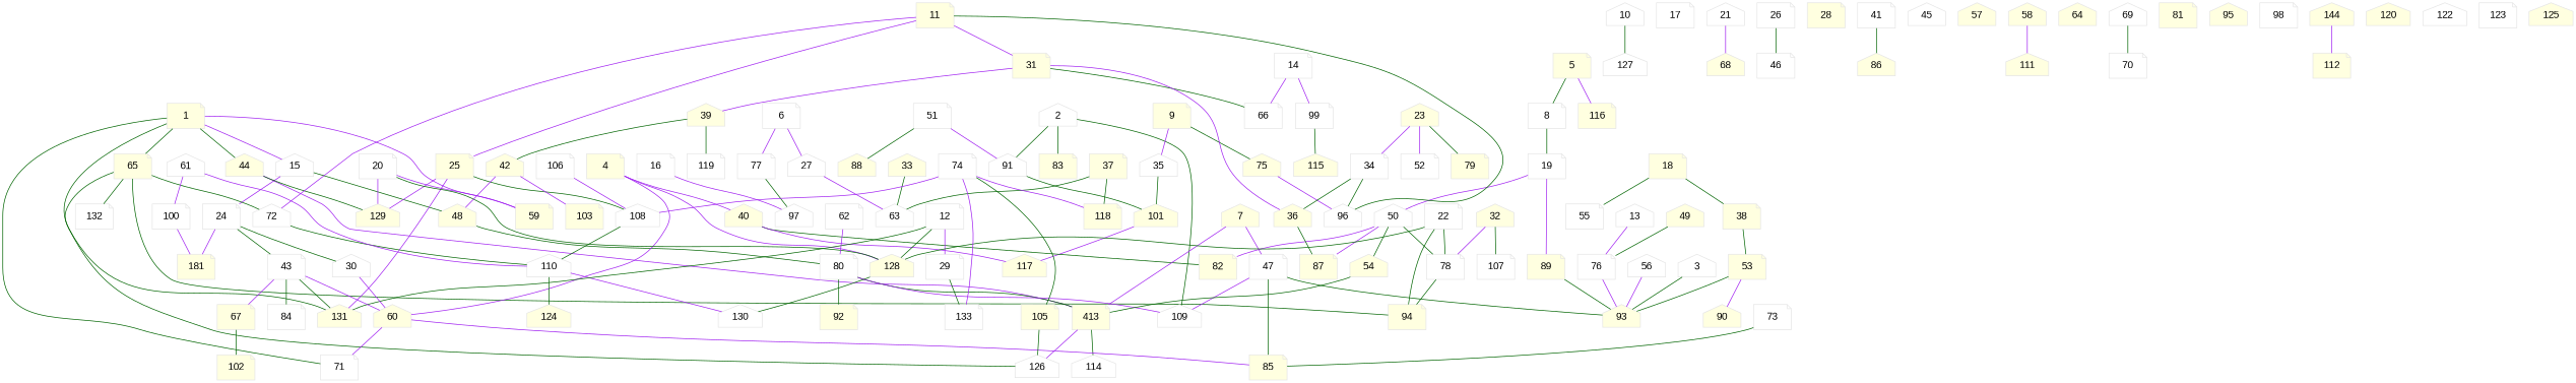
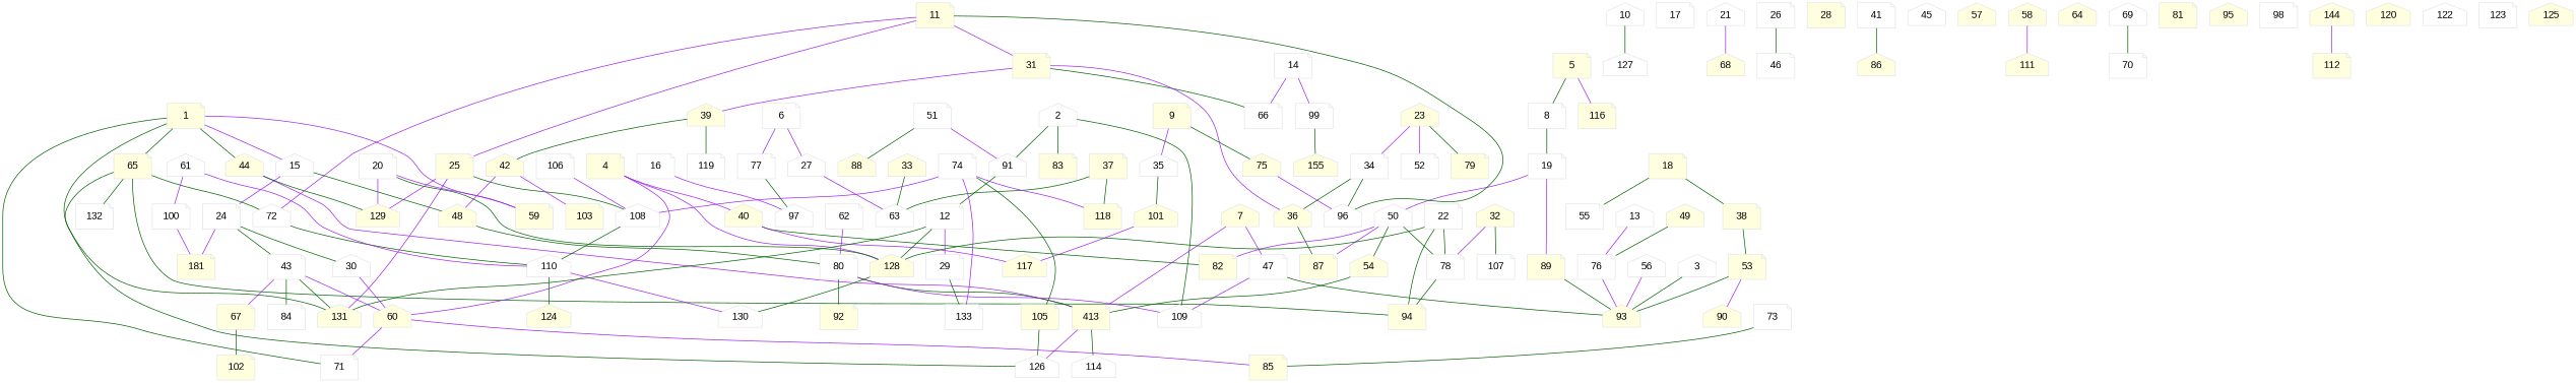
  graph {
    fontname="Liberation Sans"
    node [color=gray90 fillcolor=white fontname="Liberation Sans" shape=note style=filled]
    edge [color=darkgreen fontname="Liberation Sans"]
    1 [fillcolor=lightyellow]
    15 [shape=house]
    44 [fillcolor=lightyellow shape=house]
    59 [fillcolor=lightyellow]
    65 [fillcolor=lightyellow]
    71
    131 [fillcolor=lightyellow shape=house]
    24
    48 [fillcolor=lightyellow shape=house]
    n10 [fillcolor=lightyellow label=413]
    129 [fillcolor=lightyellow shape=house]
    72 [shape=house]
    132
    94 [fillcolor=lightyellow]
    126 [shape=house]
    2 [shape=house]
    83 [fillcolor=lightyellow]
    91 [shape=house]
    109 [shape=house]
    101 [fillcolor=lightyellow shape=house]
    3 [shape=house]
    93 [fillcolor=lightyellow shape=house]
    4 [fillcolor=lightyellow]
    40 [fillcolor=lightyellow shape=house]
    60 [fillcolor=lightyellow shape=house]
    128 [fillcolor=lightyellow shape=house]
    82 [fillcolor=lightyellow]
    117 [fillcolor=lightyellow shape=house]
    85 [fillcolor=lightyellow]
    130 [shape=house]
    5 [fillcolor=lightyellow]
    8
    116 [fillcolor=lightyellow]
    19
    27 [shape=house]
    6
    77
    63 [shape=house]
    97 [shape=house]
    7 [fillcolor=lightyellow shape=house]
    47
    114 [shape=house]
    50 [shape=house]
    89 [fillcolor=lightyellow]
    9 [fillcolor=lightyellow]
    35 [shape=house]
    75 [fillcolor=lightyellow shape=house]
    96 [shape=house]
    10 [shape=house]
    127 [shape=house]
    11 [fillcolor=lightyellow]
    25 [fillcolor=lightyellow]
    31 [fillcolor=lightyellow]
    108 [shape=house]
    66
    36 [fillcolor=lightyellow shape=house]
    39 [fillcolor=lightyellow shape=house]
    110 [shape=house]
    12
    29
    133
    13 [shape=house]
    76
    14
    99
-   115 [fillcolor=lightyellow shape=house]
+   115 [fillcolor=lightyellow shape=house label=155]
    30 [shape=house]
    43
    n69 [fillcolor=lightyellow label=181]
    80
    16
    17
    18 [fillcolor=lightyellow]
    38 [fillcolor=lightyellow]
    55
    53 [fillcolor=lightyellow]
    78
    87 [fillcolor=lightyellow]
    54 [fillcolor=lightyellow shape=house]
    20
    21 [shape=house]
    68 [fillcolor=lightyellow shape=house]
    22
    23 [fillcolor=lightyellow shape=house]
    34
    52
    79 [fillcolor=lightyellow]
    67 [fillcolor=lightyellow]
    84
    26
    46
    28 [fillcolor=lightyellow]
    42 [fillcolor=lightyellow shape=house]
    119
    32 [fillcolor=lightyellow shape=house]
    107
    33 [fillcolor=lightyellow shape=house]
    37 [fillcolor=lightyellow]
    118 [fillcolor=lightyellow]
    90 [fillcolor=lightyellow shape=house]
    103 [fillcolor=lightyellow]
    86 [fillcolor=lightyellow shape=house]
    41
    102 [fillcolor=lightyellow]
    45 [shape=house]
    92 [fillcolor=lightyellow]
    49 [fillcolor=lightyellow shape=house]
    51
    88 [fillcolor=lightyellow shape=house]
    56 [shape=house]
    57 [fillcolor=lightyellow shape=house]
    58 [fillcolor=lightyellow shape=house]
    111 [fillcolor=lightyellow shape=house]
    61 [shape=house]
    100
    124 [fillcolor=lightyellow shape=house]
    62
    64 [fillcolor=lightyellow shape=house]
    69 [shape=house]
    70
    73
    74
    105 [fillcolor=lightyellow]
    81 [fillcolor=lightyellow]
    95 [fillcolor=lightyellow shape=house]
    98
    n127 [fillcolor=lightyellow label=144 shape=house]
    112 [fillcolor=lightyellow]
    106
    120 [fillcolor=lightyellow shape=house]
    122 [shape=house]
    123
    125 [fillcolor=lightyellow shape=house]
    1 -- 15 [color=purple]
    1 -- 44
    1 -- 59 [color=purple]
    1 -- 65
    1 -- 71
    1 -- 131
    15 -- 24 [color=purple]
    15 -- 48
    44 -- n10 [color=purple]
    44 -- 129
    65 -- 72
    65 -- 132
    65 -- 94
    65 -- 126
    24 -- 30
    24 -- 43
    24 -- n69 [color=purple]
    48 -- 80
    n10 -- 126 [color=purple]
    n10 -- 114
    72 -- 110
    2 -- 83
    2 -- 91
    2 -- 109
-   91 -- 101
+   91 -- 12
    101 -- 117 [color=purple]
    3 -- 93
    4 -- 40 [color=purple]
    4 -- 60 [color=purple]
    4 -- 128 [color=purple]
    40 -- 82
    40 -- 117 [color=purple]
    60 -- 71 [color=purple]
    60 -- 85 [color=purple]
    128 -- 130
    5 -- 8
    5 -- 116 [color=purple]
    8 -- 19
    19 -- 50 [color=purple]
    19 -- 89 [color=purple]
    27 -- 63 [color=purple]
    6 -- 27 [color=purple]
    6 -- 77 [color=purple]
    77 -- 97
    7 -- n10 [color=purple]
    7 -- 47 [color=purple]
    47 -- 109 [color=purple]
    47 -- 93
-   47 -- 85
    50 -- 82 [color=purple]
    50 -- 78
    50 -- 87 [color=purple]
    50 -- 54
    89 -- 93
    9 -- 35 [color=purple]
    9 -- 75
    35 -- 101
    75 -- 96 [color=purple]
    10 -- 127
    11 -- 72 [color=purple]
    11 -- 96
    11 -- 25 [color=purple]
    11 -- 31 [color=purple]
    25 -- 131 [color=purple]
    25 -- 129 [color=purple]
    25 -- 108
    31 -- 66
    31 -- 36 [color=purple]
    31 -- 39 [color=purple]
    108 -- 110
    36 -- 87
    39 -- 42
    39 -- 119
    110 -- 130 [color=purple]
    110 -- 124
    12 -- 131
    12 -- 128
    12 -- 29 [color=purple]
    29 -- 133
    13 -- 76 [color=purple]
    76 -- 93 [color=purple]
    14 -- 66 [color=purple]
    14 -- 99 [color=purple]
    99 -- 115
    30 -- 60 [color=purple]
    43 -- 131
    43 -- 60 [color=purple]
    43 -- 67 [color=purple]
    43 -- 84
    80 -- n10
    80 -- 109 [color=purple]
    80 -- 92
    16 -- 97 [color=purple]
    18 -- 38
    18 -- 55
    38 -- 53
    53 -- 93
    53 -- 90 [color=purple]
    78 -- 94
    54 -- n10
    20 -- 59 [color=purple]
    20 -- 129 [color=purple]
    20 -- 128
    21 -- 68 [color=purple]
    22 -- 94
    22 -- 128
    22 -- 78
    23 -- 34 [color=purple]
    23 -- 52 [color=purple]
    23 -- 79
    34 -- 96
    34 -- 36
    67 -- 102
    26 -- 46
    42 -- 48 [color=purple]
    42 -- 103 [color=purple]
    32 -- 78 [color=purple]
    32 -- 107
    33 -- 63
    37 -- 63
    37 -- 118
    41 -- 86
    49 -- 76
    51 -- 91 [color=purple]
    51 -- 88
    56 -- 93 [color=purple]
    58 -- 111 [color=purple]
    61 -- 110 [color=purple]
    61 -- 100 [color=purple]
    100 -- n69 [color=purple]
    62 -- 80 [color=purple]
    69 -- 70
    73 -- 85
    74 -- 108 [color=purple]
    74 -- 133 [color=purple]
    74 -- 118 [color=purple]
    74 -- 105
    105 -- 126
    n127 -- 112 [color=purple]
    106 -- 108 [color=purple]
  }
